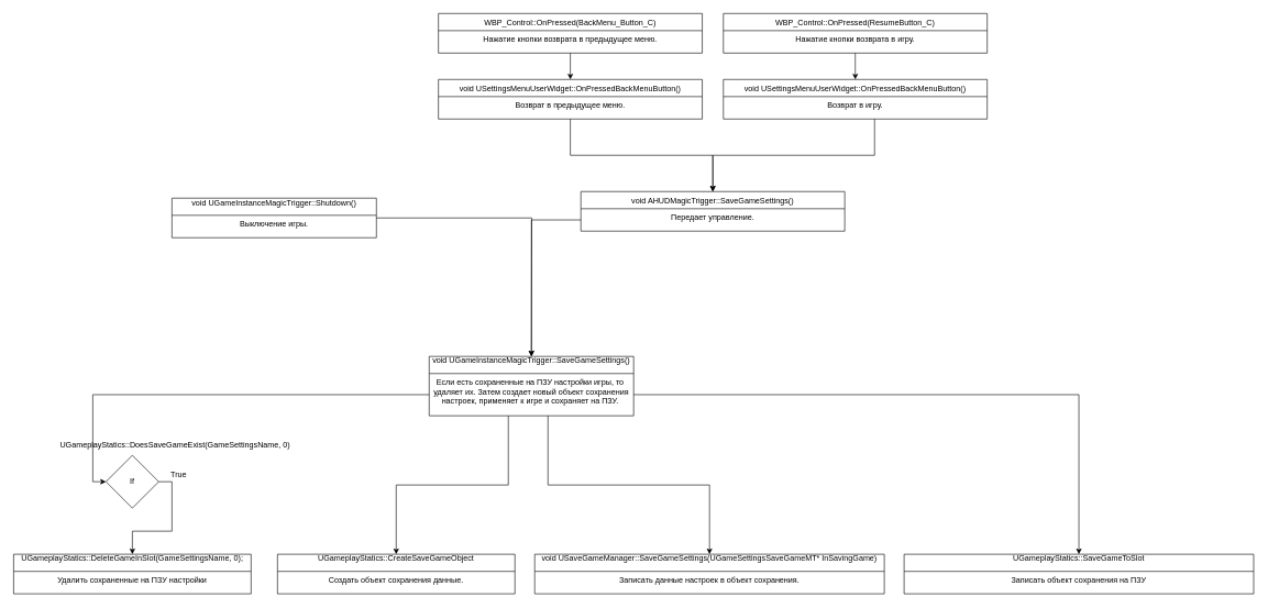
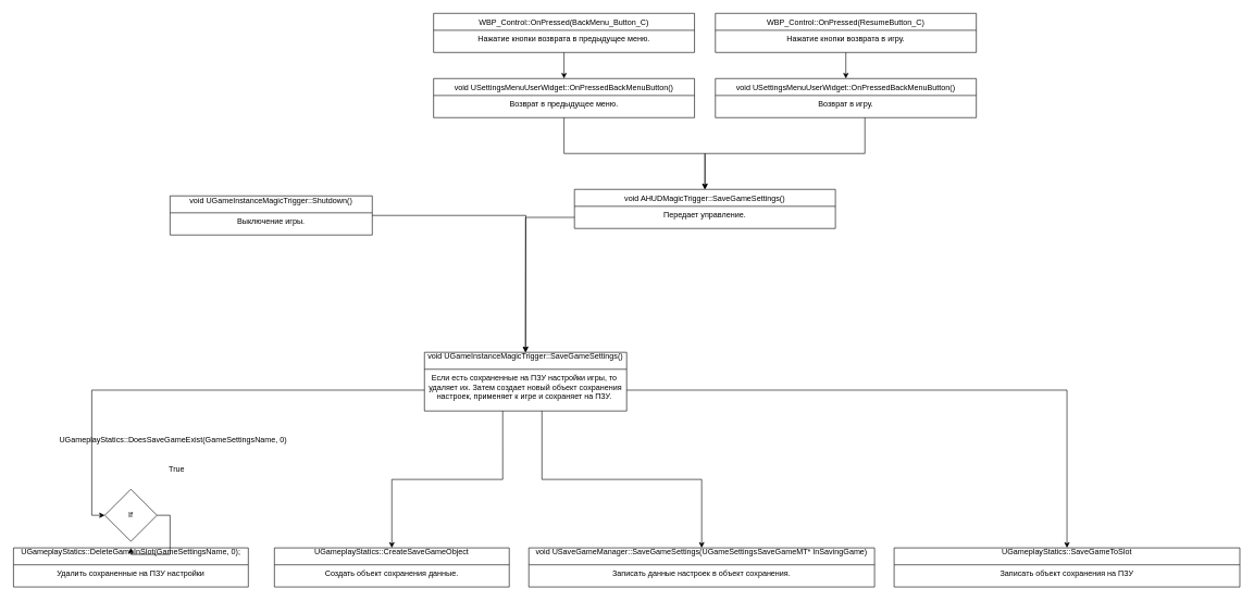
  <mxCell id="0" />
  <mxCell id="1" parent="0" />
  <mxCell id="2" value="" style="edgeStyle=orthogonalEdgeStyle;rounded=0;orthogonalLoop=1;jettySize=auto;html=1;" parent="1" source="3" edge="1"><mxGeometry relative="1" as="geometry"><mxPoint x="805" y="540" as="targetPoint" /></mxGeometry></mxCell>
  <mxCell id="3" value="void UGameInstanceMagicTrigger::Shutdown()&#10;" style="swimlane;fontStyle=0;childLayout=stackLayout;horizontal=1;startSize=26;fillColor=none;horizontalStack=0;resizeParent=1;resizeParentMax=0;resizeLast=0;collapsible=0;marginBottom=0;html=0;autosize=0;" parent="1" vertex="1"><mxGeometry x="260" y="300" width="310" height="60" as="geometry"><mxRectangle x="90" y="150" width="420" height="26" as="alternateBounds" /></mxGeometry></mxCell>
  <mxCell id="4" value="Выключение игры." style="text;strokeColor=none;fillColor=none;align=center;verticalAlign=top;spacingLeft=4;spacingRight=4;overflow=hidden;rotatable=0;points=[[0,0.5],[1,0.5]];portConstraint=eastwest;collapsible=0;" parent="3" vertex="1"><mxGeometry y="26" width="310" height="34" as="geometry" /></mxCell>
  <mxCell id="5" style="edgeStyle=orthogonalEdgeStyle;rounded=0;orthogonalLoop=1;jettySize=auto;html=1;exitX=1;exitY=0.5;exitDx=0;exitDy=0;entryX=0.5;entryY=0;entryDx=0;entryDy=0;" parent="1" source="6" target="12" edge="1"><mxGeometry relative="1" as="geometry" /></mxCell>
- <mxCell id="6" value="If" style="rhombus;whiteSpace=wrap;html=1;" parent="1" vertex="1"><mxGeometry x="160" y="690" width="80" height="80" as="geometry" /></mxCell>
+ <mxCell id="6" value="If" style="rhombus;whiteSpace=wrap;html=1;" parent="1" vertex="1"><mxGeometry x="160" y="750" width="80" height="80" as="geometry" /></mxCell>
  <mxCell id="7" value="UGameplayStatics::DoesSaveGameExist(GameSettingsName, 0)&#10;" style="text;align=center;verticalAlign=middle;resizable=0;points=[];autosize=1;strokeColor=none;" parent="1" vertex="1"><mxGeometry x="85" y="670" width="360" height="20" as="geometry" /></mxCell>
  <mxCell id="8" value="True" style="text;html=1;align=center;verticalAlign=middle;resizable=0;points=[];autosize=1;strokeColor=none;" parent="1" vertex="1"><mxGeometry x="250" y="710" width="40" height="20" as="geometry" /></mxCell>
  <mxCell id="9" value="void UGameInstanceMagicTrigger::SaveGameSettings()&#10;" style="swimlane;fontStyle=0;childLayout=stackLayout;horizontal=1;startSize=26;fillColor=none;horizontalStack=0;resizeParent=1;resizeParentMax=0;resizeLast=0;collapsible=0;marginBottom=0;html=0;autosize=0;" parent="1" vertex="1"><mxGeometry x="650" y="540" width="310" height="90" as="geometry"><mxRectangle x="90" y="150" width="420" height="26" as="alternateBounds" /></mxGeometry></mxCell>
  <mxCell id="10" value="Если есть сохраненные на ПЗУ настройки игры, то &#10;удаляет их. Затем создает новый объект сохранения&#10;настроек, применяет к игре и сохраняет на ПЗУ. " style="text;strokeColor=none;fillColor=none;align=center;verticalAlign=top;spacingLeft=4;spacingRight=4;overflow=hidden;rotatable=0;points=[[0,0.5],[1,0.5]];portConstraint=eastwest;collapsible=0;" parent="9" vertex="1"><mxGeometry y="26" width="310" height="64" as="geometry" /></mxCell>
  <mxCell id="11" style="edgeStyle=orthogonalEdgeStyle;rounded=0;orthogonalLoop=1;jettySize=auto;html=1;exitX=0;exitY=0.5;exitDx=0;exitDy=0;entryX=0;entryY=0.5;entryDx=0;entryDy=0;" parent="1" source="10" target="6" edge="1"><mxGeometry relative="1" as="geometry" /></mxCell>
  <mxCell id="12" value="UGameplayStatics::DeleteGameInSlot(GameSettingsName, 0);&#10;" style="swimlane;fontStyle=0;childLayout=stackLayout;horizontal=1;startSize=26;fillColor=none;horizontalStack=0;resizeParent=1;resizeParentMax=0;resizeLast=0;collapsible=0;marginBottom=0;html=0;autosize=0;" parent="1" vertex="1"><mxGeometry x="20" y="840" width="360" height="60" as="geometry"><mxRectangle x="90" y="150" width="420" height="26" as="alternateBounds" /></mxGeometry></mxCell>
  <mxCell id="13" value="Удалить сохраненные на ПЗУ настройки" style="text;strokeColor=none;fillColor=none;align=center;verticalAlign=top;spacingLeft=4;spacingRight=4;overflow=hidden;rotatable=0;points=[[0,0.5],[1,0.5]];portConstraint=eastwest;collapsible=0;" parent="12" vertex="1"><mxGeometry y="26" width="360" height="34" as="geometry" /></mxCell>
  <mxCell id="14" value="UGameplayStatics::CreateSaveGameObject&#10;" style="swimlane;fontStyle=0;childLayout=stackLayout;horizontal=1;startSize=26;fillColor=none;horizontalStack=0;resizeParent=1;resizeParentMax=0;resizeLast=0;collapsible=0;marginBottom=0;html=0;autosize=0;" parent="1" vertex="1"><mxGeometry x="420" y="840" width="360" height="60" as="geometry"><mxRectangle x="90" y="150" width="420" height="26" as="alternateBounds" /></mxGeometry></mxCell>
  <mxCell id="15" value="Создать объект сохранения данные." style="text;strokeColor=none;fillColor=none;align=center;verticalAlign=top;spacingLeft=4;spacingRight=4;overflow=hidden;rotatable=0;points=[[0,0.5],[1,0.5]];portConstraint=eastwest;collapsible=0;" parent="14" vertex="1"><mxGeometry y="26" width="360" height="34" as="geometry" /></mxCell>
  <mxCell id="16" style="edgeStyle=orthogonalEdgeStyle;rounded=0;orthogonalLoop=1;jettySize=auto;html=1;exitX=0.387;exitY=1;exitDx=0;exitDy=0;entryX=0.5;entryY=0;entryDx=0;entryDy=0;exitPerimeter=0;" parent="1" source="10" target="14" edge="1"><mxGeometry relative="1" as="geometry" /></mxCell>
  <mxCell id="17" value="void USaveGameManager::SaveGameSettings(UGameSettingsSaveGameMT* InSavingGame)&#10;" style="swimlane;fontStyle=0;childLayout=stackLayout;horizontal=1;startSize=26;fillColor=none;horizontalStack=0;resizeParent=1;resizeParentMax=0;resizeLast=0;collapsible=0;marginBottom=0;html=0;autosize=0;" parent="1" vertex="1"><mxGeometry x="810" y="840" width="530" height="60" as="geometry"><mxRectangle x="90" y="150" width="420" height="26" as="alternateBounds" /></mxGeometry></mxCell>
  <mxCell id="18" value="Записать данные настроек в объект сохранения." style="text;strokeColor=none;fillColor=none;align=center;verticalAlign=top;spacingLeft=4;spacingRight=4;overflow=hidden;rotatable=0;points=[[0,0.5],[1,0.5]];portConstraint=eastwest;collapsible=0;" parent="17" vertex="1"><mxGeometry y="26" width="530" height="34" as="geometry" /></mxCell>
  <mxCell id="19" style="edgeStyle=orthogonalEdgeStyle;rounded=0;orthogonalLoop=1;jettySize=auto;html=1;exitX=0.581;exitY=1;exitDx=0;exitDy=0;entryX=0.5;entryY=0;entryDx=0;entryDy=0;exitPerimeter=0;" parent="1" source="10" target="17" edge="1"><mxGeometry relative="1" as="geometry" /></mxCell>
  <mxCell id="20" value="UGameplayStatics::SaveGameToSlot&#10;" style="swimlane;fontStyle=0;childLayout=stackLayout;horizontal=1;startSize=26;fillColor=none;horizontalStack=0;resizeParent=1;resizeParentMax=0;resizeLast=0;collapsible=0;marginBottom=0;html=0;autosize=0;" parent="1" vertex="1"><mxGeometry x="1370" y="840" width="530" height="60" as="geometry"><mxRectangle x="90" y="150" width="420" height="26" as="alternateBounds" /></mxGeometry></mxCell>
  <mxCell id="21" value="Записать объект сохранения на ПЗУ" style="text;strokeColor=none;fillColor=none;align=center;verticalAlign=top;spacingLeft=4;spacingRight=4;overflow=hidden;rotatable=0;points=[[0,0.5],[1,0.5]];portConstraint=eastwest;collapsible=0;" parent="20" vertex="1"><mxGeometry y="26" width="530" height="34" as="geometry" /></mxCell>
  <mxCell id="22" style="edgeStyle=orthogonalEdgeStyle;rounded=0;orthogonalLoop=1;jettySize=auto;html=1;exitX=1;exitY=0.5;exitDx=0;exitDy=0;entryX=0.5;entryY=0;entryDx=0;entryDy=0;" parent="1" source="10" target="20" edge="1"><mxGeometry relative="1" as="geometry" /></mxCell>
  <mxCell id="23" value="" style="edgeStyle=orthogonalEdgeStyle;rounded=0;orthogonalLoop=1;jettySize=auto;html=1;" edge="1" parent="1" source="24" target="29"><mxGeometry relative="1" as="geometry" /></mxCell>
  <mxCell id="24" value="void USettingsMenuUserWidget::OnPressedBackMenuButton()" style="swimlane;fontStyle=0;childLayout=stackLayout;horizontal=1;startSize=26;fillColor=none;horizontalStack=0;resizeParent=1;resizeParentMax=0;resizeLast=0;collapsible=0;marginBottom=0;html=0;autosize=0;" vertex="1" parent="1"><mxGeometry x="664" y="120" width="400" height="60" as="geometry"><mxRectangle x="90" y="150" width="420" height="26" as="alternateBounds" /></mxGeometry></mxCell>
  <mxCell id="25" value="Возврат в предыдущее меню." style="text;strokeColor=none;fillColor=none;align=center;verticalAlign=top;spacingLeft=4;spacingRight=4;overflow=hidden;rotatable=0;points=[[0,0.5],[1,0.5]];portConstraint=eastwest;collapsible=0;" vertex="1" parent="24"><mxGeometry y="26" width="400" height="34" as="geometry" /></mxCell>
  <mxCell id="26" value="" style="edgeStyle=orthogonalEdgeStyle;rounded=0;orthogonalLoop=1;jettySize=auto;html=1;" edge="1" parent="1" source="27" target="24"><mxGeometry relative="1" as="geometry" /></mxCell>
  <mxCell id="27" value="WBP_Control::OnPressed(BackMenu_Button_C)" style="swimlane;fontStyle=0;childLayout=stackLayout;horizontal=1;startSize=26;fillColor=none;horizontalStack=0;resizeParent=1;resizeParentMax=0;resizeLast=0;collapsible=0;marginBottom=0;html=0;autosize=0;" vertex="1" parent="1"><mxGeometry x="664" y="20" width="400" height="60" as="geometry"><mxRectangle x="90" y="150" width="420" height="26" as="alternateBounds" /></mxGeometry></mxCell>
  <mxCell id="28" value="Нажатие кнопки возврата в предыдущее меню." style="text;strokeColor=none;fillColor=none;align=center;verticalAlign=top;spacingLeft=4;spacingRight=4;overflow=hidden;rotatable=0;points=[[0,0.5],[1,0.5]];portConstraint=eastwest;collapsible=0;" vertex="1" parent="27"><mxGeometry y="26" width="400" height="34" as="geometry" /></mxCell>
  <mxCell id="29" value="void AHUDMagicTrigger::SaveGameSettings()" style="swimlane;fontStyle=0;childLayout=stackLayout;horizontal=1;startSize=26;fillColor=none;horizontalStack=0;resizeParent=1;resizeParentMax=0;resizeLast=0;collapsible=0;marginBottom=0;html=0;autosize=0;" vertex="1" parent="1"><mxGeometry x="880" y="290" width="400" height="60" as="geometry"><mxRectangle x="90" y="150" width="420" height="26" as="alternateBounds" /></mxGeometry></mxCell>
  <mxCell id="30" value="Передает управление." style="text;strokeColor=none;fillColor=none;align=center;verticalAlign=top;spacingLeft=4;spacingRight=4;overflow=hidden;rotatable=0;points=[[0,0.5],[1,0.5]];portConstraint=eastwest;collapsible=0;" vertex="1" parent="29"><mxGeometry y="26" width="400" height="34" as="geometry" /></mxCell>
  <mxCell id="31" style="edgeStyle=orthogonalEdgeStyle;rounded=0;orthogonalLoop=1;jettySize=auto;html=1;exitX=0;exitY=0.5;exitDx=0;exitDy=0;entryX=0.5;entryY=0;entryDx=0;entryDy=0;" edge="1" parent="1" source="30" target="9"><mxGeometry relative="1" as="geometry" /></mxCell>
  <mxCell id="32" value="void USettingsMenuUserWidget::OnPressedBackMenuButton()" style="swimlane;fontStyle=0;childLayout=stackLayout;horizontal=1;startSize=26;fillColor=none;horizontalStack=0;resizeParent=1;resizeParentMax=0;resizeLast=0;collapsible=0;marginBottom=0;html=0;autosize=0;" vertex="1" parent="1"><mxGeometry x="1096" y="120" width="400" height="60" as="geometry"><mxRectangle x="90" y="150" width="420" height="26" as="alternateBounds" /></mxGeometry></mxCell>
  <mxCell id="33" value="Возврат в игру." style="text;strokeColor=none;fillColor=none;align=center;verticalAlign=top;spacingLeft=4;spacingRight=4;overflow=hidden;rotatable=0;points=[[0,0.5],[1,0.5]];portConstraint=eastwest;collapsible=0;" vertex="1" parent="32"><mxGeometry y="26" width="400" height="34" as="geometry" /></mxCell>
  <mxCell id="34" value="" style="edgeStyle=orthogonalEdgeStyle;rounded=0;orthogonalLoop=1;jettySize=auto;html=1;" edge="1" parent="1" source="35" target="32"><mxGeometry relative="1" as="geometry" /></mxCell>
  <mxCell id="35" value="WBP_Control::OnPressed(ResumeButton_C)" style="swimlane;fontStyle=0;childLayout=stackLayout;horizontal=1;startSize=26;fillColor=none;horizontalStack=0;resizeParent=1;resizeParentMax=0;resizeLast=0;collapsible=0;marginBottom=0;html=0;autosize=0;" vertex="1" parent="1"><mxGeometry x="1096" y="20" width="400" height="60" as="geometry"><mxRectangle x="90" y="150" width="420" height="26" as="alternateBounds" /></mxGeometry></mxCell>
  <mxCell id="36" value="Нажатие кнопки возврата в игру." style="text;strokeColor=none;fillColor=none;align=center;verticalAlign=top;spacingLeft=4;spacingRight=4;overflow=hidden;rotatable=0;points=[[0,0.5],[1,0.5]];portConstraint=eastwest;collapsible=0;" vertex="1" parent="35"><mxGeometry y="26" width="400" height="34" as="geometry" /></mxCell>
  <mxCell id="37" style="edgeStyle=orthogonalEdgeStyle;rounded=0;orthogonalLoop=1;jettySize=auto;html=1;exitX=0.573;exitY=1;exitDx=0;exitDy=0;entryX=0.5;entryY=0;entryDx=0;entryDy=0;exitPerimeter=0;" edge="1" parent="1" source="33" target="29"><mxGeometry relative="1" as="geometry" /></mxCell>
